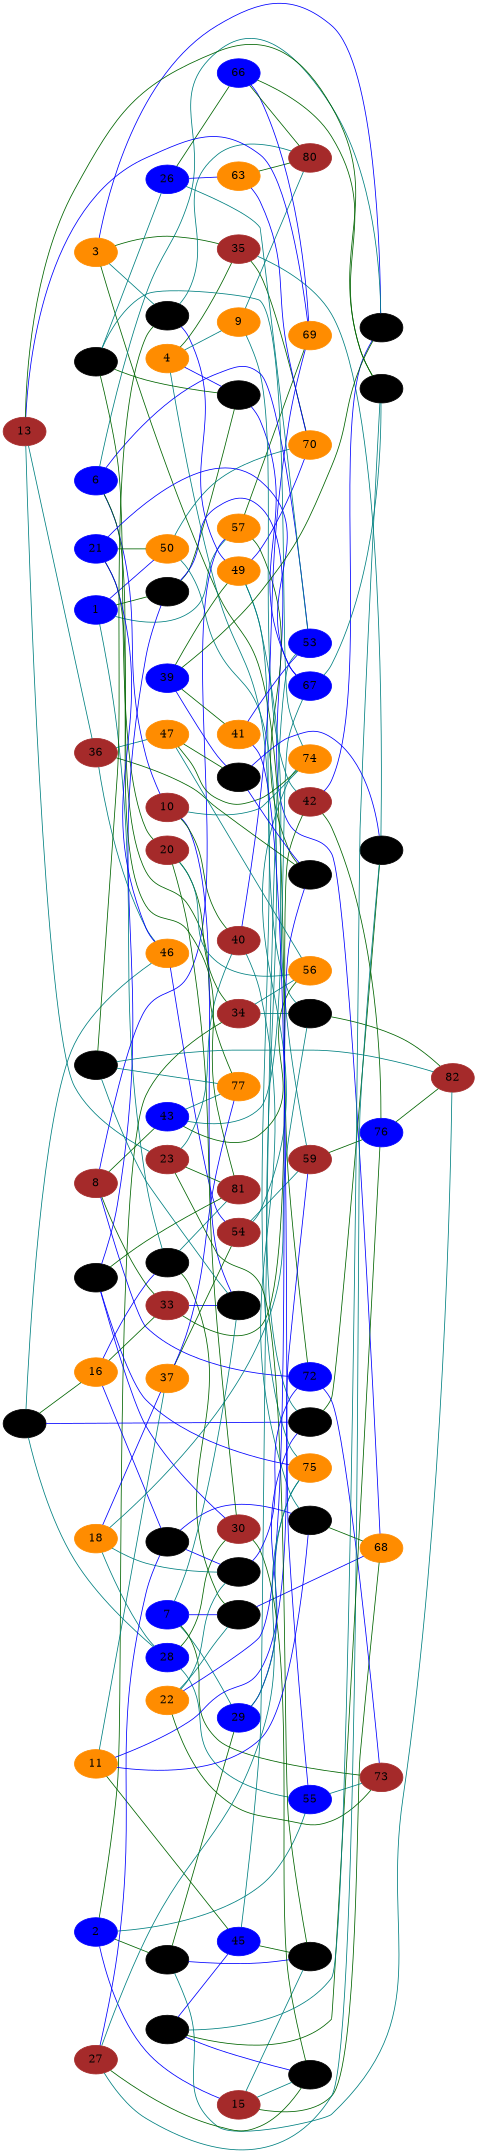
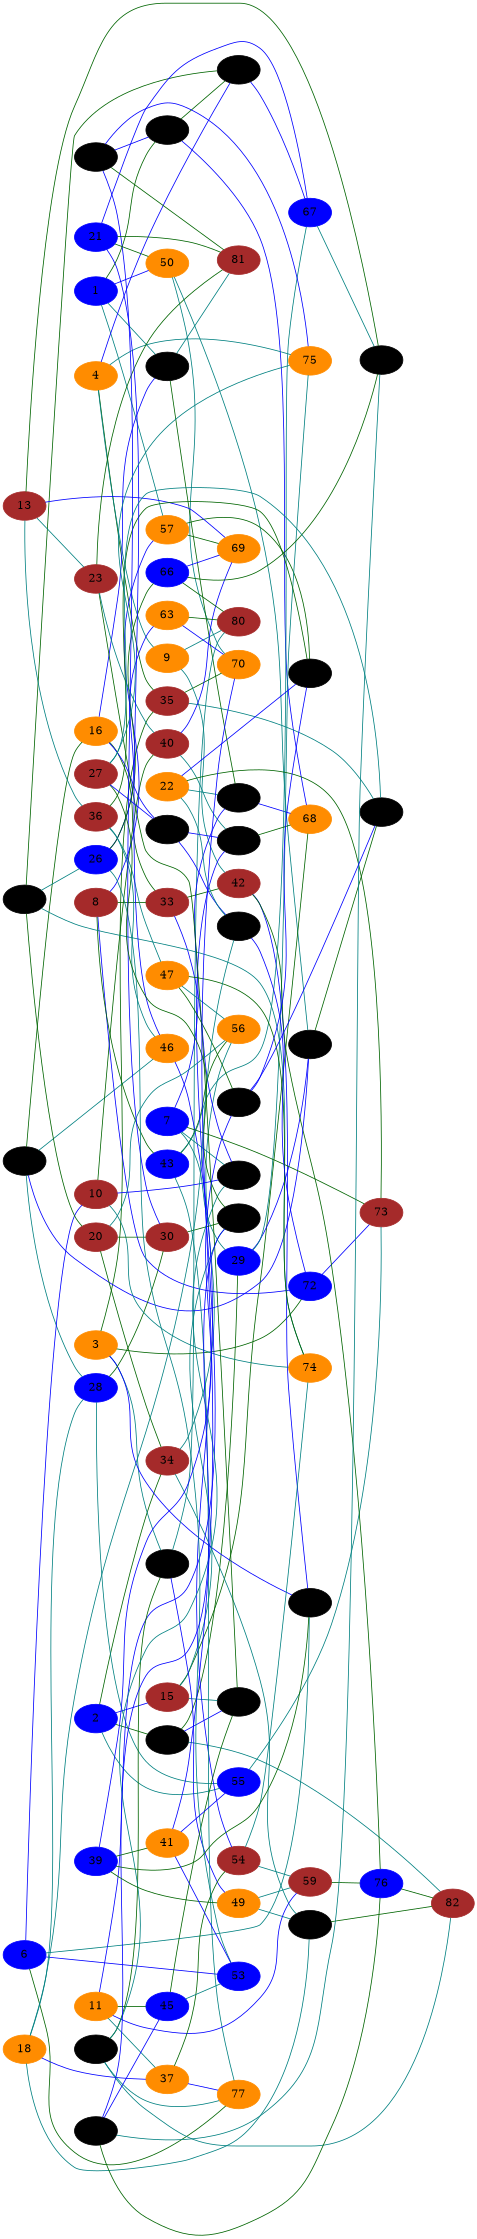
  graph {
    rankdir=LR
    node [color=black style=filled]
    edge [color=teal]
    1 [color=blue]
    19
    50 [color=darkorange]
    51
    57 [color=darkorange]
    32
    68 [color=darkorange]
    58
    70 [color=darkorange]
    62
    81 [color=brown]
    69 [color=darkorange]
    83
    2 [color=blue]
    14
    15 [color=brown]
    34 [color=brown]
    55 [color=blue]
    29 [color=blue]
    65
    82 [color=brown]
    64
    60
    56 [color=darkorange]
    73 [color=brown]
    3 [color=darkorange]
    25
    35 [color=brown]
    52
    72 [color=blue]
    80 [color=brown]
    49 [color=darkorange]
    79
    4 [color=darkorange]
    9 [color=darkorange]
    75 [color=darkorange]
    42 [color=brown]
    67 [color=blue]
    16 [color=darkorange]
    5
    28 [color=blue]
    46 [color=darkorange]
    33 [color=brown]
    38
    30 [color=brown]
    54 [color=brown]
    6 [color=blue]
    10 [color=brown]
    53 [color=blue]
    77 [color=darkorange]
    48
    40 [color=brown]
    74 [color=darkorange]
    7 [color=blue]
    8 [color=brown]
    43 [color=blue]
    76 [color=blue]
    63 [color=darkorange]
    44
    11 [color=darkorange]
    37 [color=darkorange]
    45 [color=blue]
    59 [color=brown]
    12
    20 [color=brown]
    26 [color=blue]
    66 [color=blue]
    13 [color=brown]
    23 [color=brown]
    36 [color=brown]
    78
    47 [color=darkorange]
    61
    17
    18 [color=darkorange]
    21 [color=blue]
    22 [color=darkorange]
    24
    27 [color=brown]
    31
    71
    39 [color=blue]
    41 [color=darkorange]
    1 -- 19 [color=darkgreen]
    1 -- 50 [color=blue]
    1 -- 51
    1 -- 57
    19 -- 32 [color=darkgreen]
    19 -- 68 [color=blue]
    50 -- 58
    50 -- 70
    51 -- 62 [color=darkgreen]
    51 -- 81
    57 -- 69 [color=darkgreen]
    57 -- 83 [color=darkgreen]
    32 -- 67 [color=blue]
    58 -- 79 [color=darkgreen]
    62 -- 68 [color=blue]
    2 -- 14 [color=darkgreen]
    2 -- 15 [color=blue]
    2 -- 34 [color=darkgreen]
    2 -- 55
    14 -- 29 [color=darkgreen]
    14 -- 65 [color=blue]
    14 -- 82
    15 -- 68 [color=darkgreen]
    15 -- 65
    15 -- 64
    34 -- 60
    34 -- 56
    55 -- 73
    29 -- 58 [color=blue]
    29 -- 75
    60 -- 82 [color=darkgreen]
    3 -- 25
    3 -- 35 [color=darkgreen]
    3 -- 52 [color=blue]
    3 -- 72 [color=darkgreen]
    25 -- 80
    25 -- 49 [color=blue]
    35 -- 70 [color=darkgreen]
    35 -- 79
    72 -- 73 [color=blue]
    49 -- 60
    49 -- 59
    4 -- 32 [color=blue]
    4 -- 35 [color=darkgreen]
    4 -- 9
    4 -- 75
    9 -- 80
    9 -- 42
    42 -- 52 [color=blue]
    42 -- 76 [color=darkgreen]
    67 -- 78
    16 -- 51 [color=blue]
    16 -- 33 [color=darkgreen]
    16 -- 38 [color=blue]
    5 -- 58 [color=blue]
    5 -- 16 [color=darkgreen]
    5 -- 28
    5 -- 46
    28 -- 55
    28 -- 30 [color=darkgreen]
    46 -- 54 [color=blue]
    33 -- 42 [color=darkgreen]
    33 -- 48 [color=blue]
    38 -- 44 [color=blue]
    38 -- 61 [color=blue]
    30 -- 64 [color=darkgreen]
    54 -- 74
    54 -- 59
    6 -- 52
    6 -- 10 [color=blue]
    6 -- 53 [color=blue]
    6 -- 77 [color=darkgreen]
    10 -- 48 [color=blue]
    10 -- 40 [color=darkgreen]
    10 -- 74
    40 -- 69 [color=blue]
    40 -- 44
    7 -- 62 [color=blue]
    7 -- 29
    7 -- 73 [color=darkgreen]
    7 -- 48
    8 -- 57 [color=blue]
    8 -- 72 [color=blue]
    8 -- 33 [color=darkgreen]
    8 -- 43 [color=darkgreen]
    43 -- 56 [color=darkgreen]
    43 -- 67
    43 -- 77
    76 -- 82 [color=darkgreen]
    63 -- 70 [color=blue]
    63 -- 80 [color=darkgreen]
    44 -- 68 [color=darkgreen]
    11 -- 44 [color=blue]
    11 -- 37
    11 -- 45 [color=darkgreen]
    11 -- 59 [color=blue]
    37 -- 54 [color=darkgreen]
    37 -- 77 [color=blue]
    45 -- 65 [color=darkgreen]
    45 -- 53
    59 -- 76 [color=darkgreen]
    12 -- 32 [color=darkgreen]
    12 -- 74
    12 -- 20 [color=darkgreen]
    12 -- 26
    20 -- 34 [color=darkgreen]
    20 -- 56
    20 -- 30 [color=darkgreen]
    26 -- 53
    26 -- 63 [color=blue]
    26 -- 66 [color=darkgreen]
    66 -- 69 [color=blue]
    66 -- 80 [color=darkgreen]
    66 -- 78 [color=darkgreen]
    13 -- 69 [color=blue]
    13 -- 23
    13 -- 36
    13 -- 78 [color=darkgreen]
    23 -- 81 [color=darkgreen]
    23 -- 65 [color=darkgreen]
    23 -- 40
    36 -- 83 [color=darkgreen]
    36 -- 46
    36 -- 47
    47 -- 56
    47 -- 74 [color=darkgreen]
    47 -- 71 [color=darkgreen]
    61 -- 72 [color=blue]
    17 -- 19 [color=blue]
    17 -- 81 [color=darkgreen]
    17 -- 75 [color=blue]
    17 -- 30 [color=blue]
    18 -- 60
    18 -- 28
    18 -- 37 [color=blue]
    18 -- 61
    21 -- 50 [color=darkgreen]
    21 -- 81 [color=darkgreen]
    21 -- 67 [color=blue]
    21 -- 46 [color=blue]
    22 -- 62
    22 -- 83 [color=blue]
    22 -- 73 [color=darkgreen]
    22 -- 61
    24 -- 82
    24 -- 25 [color=darkgreen]
    24 -- 77
    24 -- 48
    27 -- 64 [color=darkgreen]
    27 -- 79
    27 -- 75
    27 -- 38 [color=blue]
    31 -- 64 [color=blue]
    31 -- 76 [color=darkgreen]
    31 -- 45 [color=blue]
    31 -- 78
    71 -- 83 [color=blue]
    71 -- 79 [color=blue]
    39 -- 52 [color=darkgreen]
    39 -- 49 [color=darkgreen]
    39 -- 71 [color=blue]
    39 -- 41 [color=darkgreen]
-   49 -- 70 [color=blue]
+   41 -- 70 [color=blue]
    41 -- 55 [color=blue]
    41 -- 53 [color=blue]
  }
